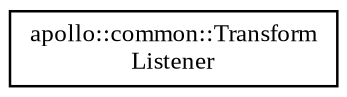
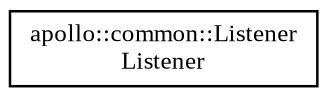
  digraph {
    rankdir=LR
    fontname="Liberation Serif"
-   n1 [color=black fillcolor=white fontname="Liberation Serif" fontsize=10 height=0.2 label="apollo::common::Transform\lListener" shape=record style=filled width=0.4]
+   n1 [color=black fillcolor=white fontname="Liberation Serif" fontsize=10 height=0.2 label="apollo::common::Listener\lListener" shape=record style=filled width=0.4]
  }
